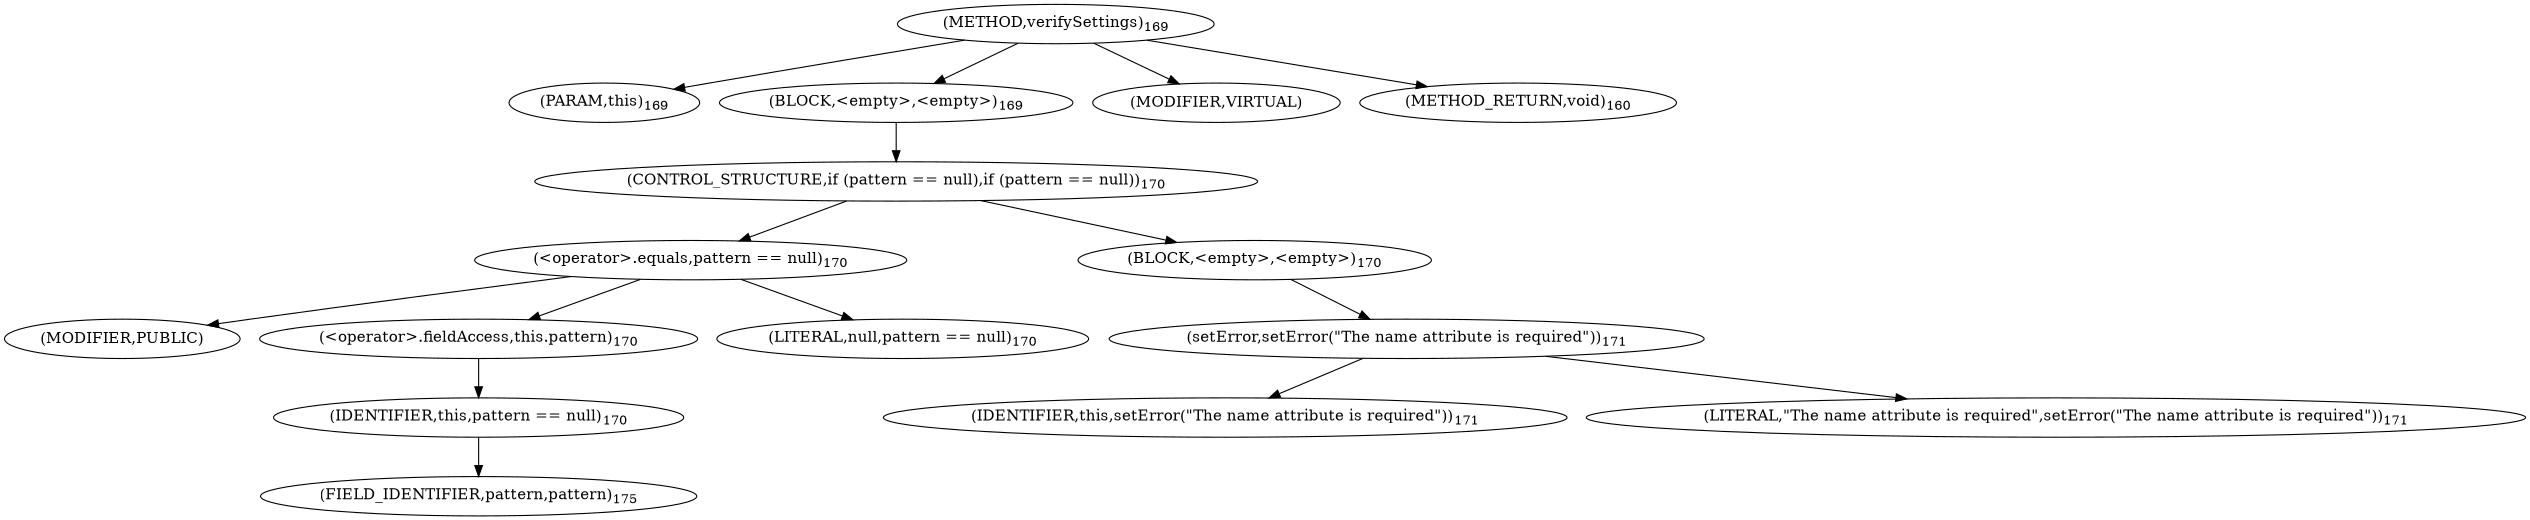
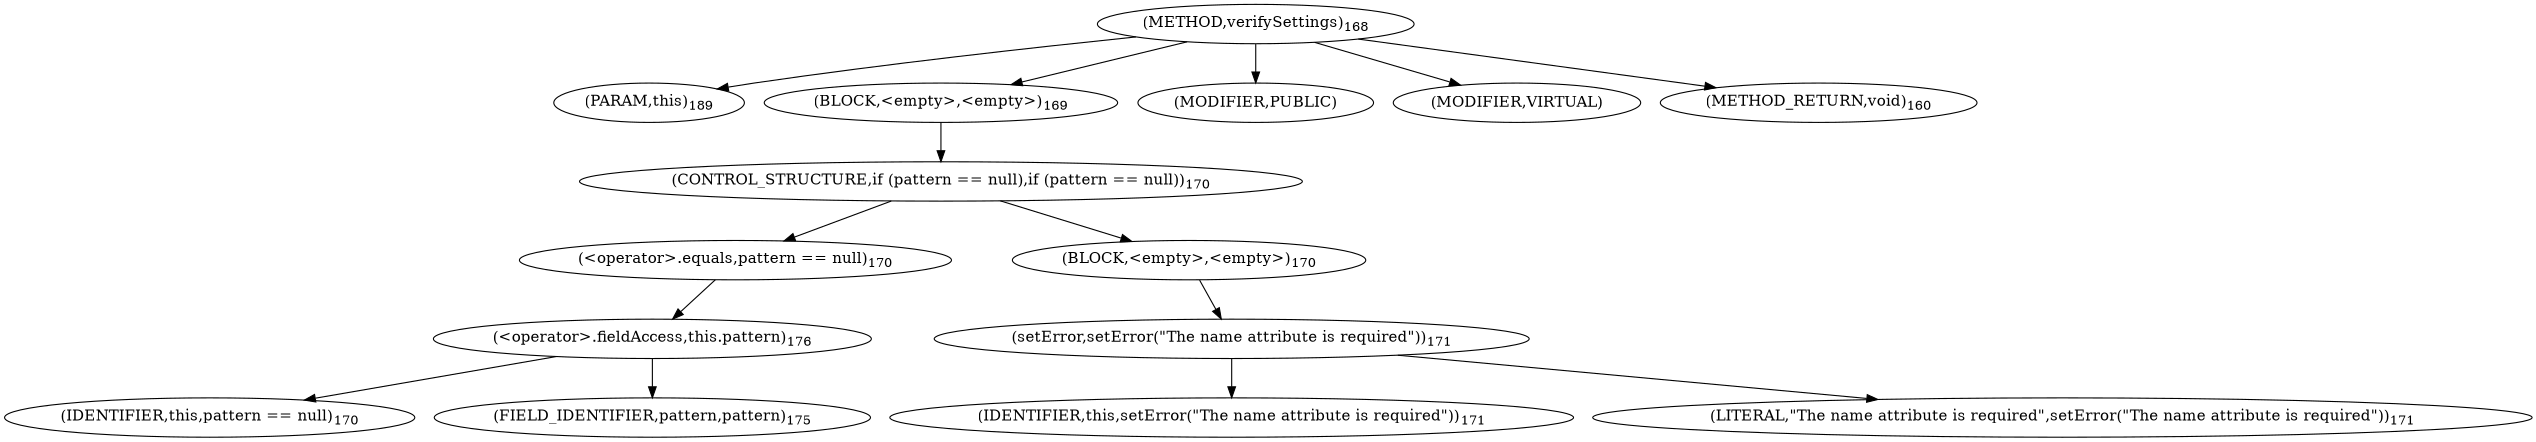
  digraph {
-   n1 [label=<(METHOD,verifySettings)<SUB>169</SUB>>]
-   n2 [label=<(PARAM,this)<SUB>169</SUB>>]
+   n1 [label=<(METHOD,verifySettings)<SUB>168</SUB>>]
+   n2 [label=<(PARAM,this)<SUB>189</SUB>>]
    n3 [label=<(BLOCK,&lt;empty&gt;,&lt;empty&gt;)<SUB>169</SUB>>]
    n4 [label=<(MODIFIER,PUBLIC)>]
    n5 [label=<(MODIFIER,VIRTUAL)>]
    n6 [label=<(METHOD_RETURN,void)<SUB>160</SUB>>]
    n7 [label=<(CONTROL_STRUCTURE,if (pattern == null),if (pattern == null))<SUB>170</SUB>>]
    n8 [label=<(&lt;operator&gt;.equals,pattern == null)<SUB>170</SUB>>]
    n9 [label=<(BLOCK,&lt;empty&gt;,&lt;empty&gt;)<SUB>170</SUB>>]
-   n10 [label=<(&lt;operator&gt;.fieldAccess,this.pattern)<SUB>170</SUB>>]
-   n11 [label=<(LITERAL,null,pattern == null)<SUB>170</SUB>>]
+   n10 [label=<(&lt;operator&gt;.fieldAccess,this.pattern)<SUB>176</SUB>>]
    n12 [label=<(setError,setError(&quot;The name attribute is required&quot;))<SUB>171</SUB>>]
    n13 [label=<(IDENTIFIER,this,pattern == null)<SUB>170</SUB>>]
    n14 [label=<(FIELD_IDENTIFIER,pattern,pattern)<SUB>175</SUB>>]
    n15 [label=<(IDENTIFIER,this,setError(&quot;The name attribute is required&quot;))<SUB>171</SUB>>]
    n16 [label=<(LITERAL,&quot;The name attribute is required&quot;,setError(&quot;The name attribute is required&quot;))<SUB>171</SUB>>]
    n1 -> n2
    n1 -> n3
-   n8 -> n4
+   n1 -> n4
    n1 -> n5
    n1 -> n6
    n3 -> n7
    n7 -> n8
    n7 -> n9
    n8 -> n10
-   n8 -> n11
    n9 -> n12
    n10 -> n13
-   n13 -> n14
+   n10 -> n14
    n12 -> n15
    n12 -> n16
  }
